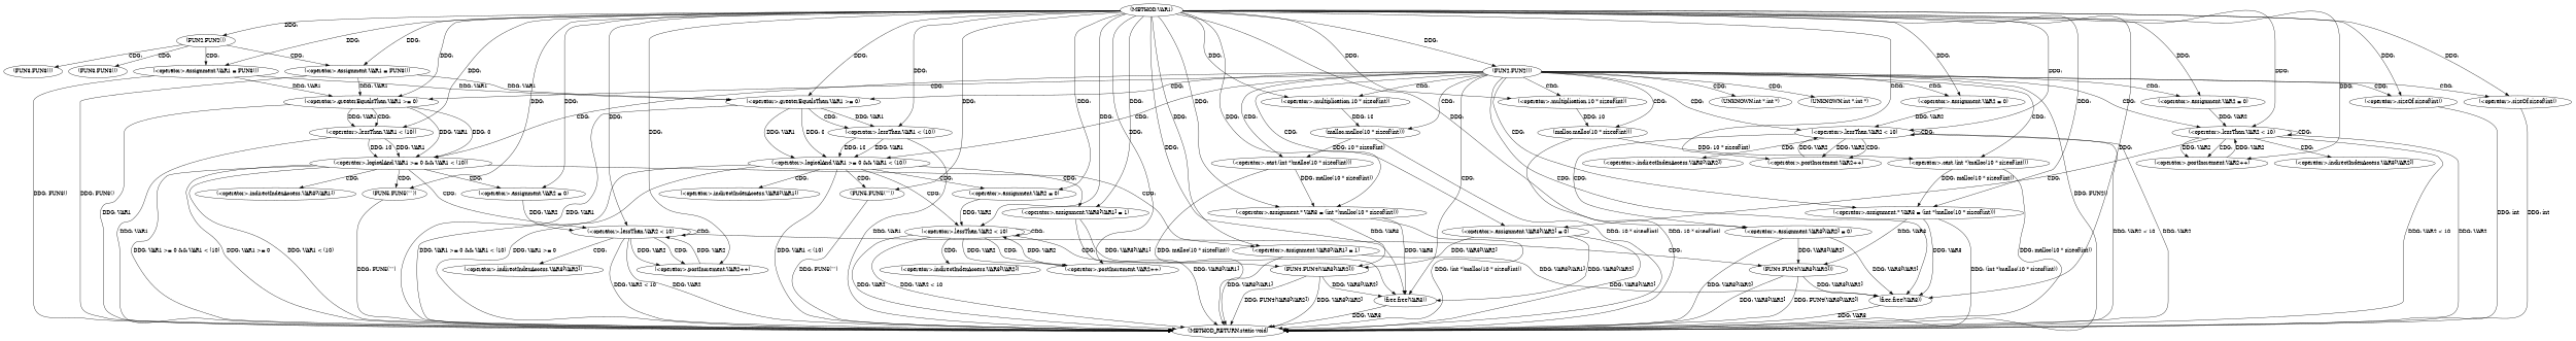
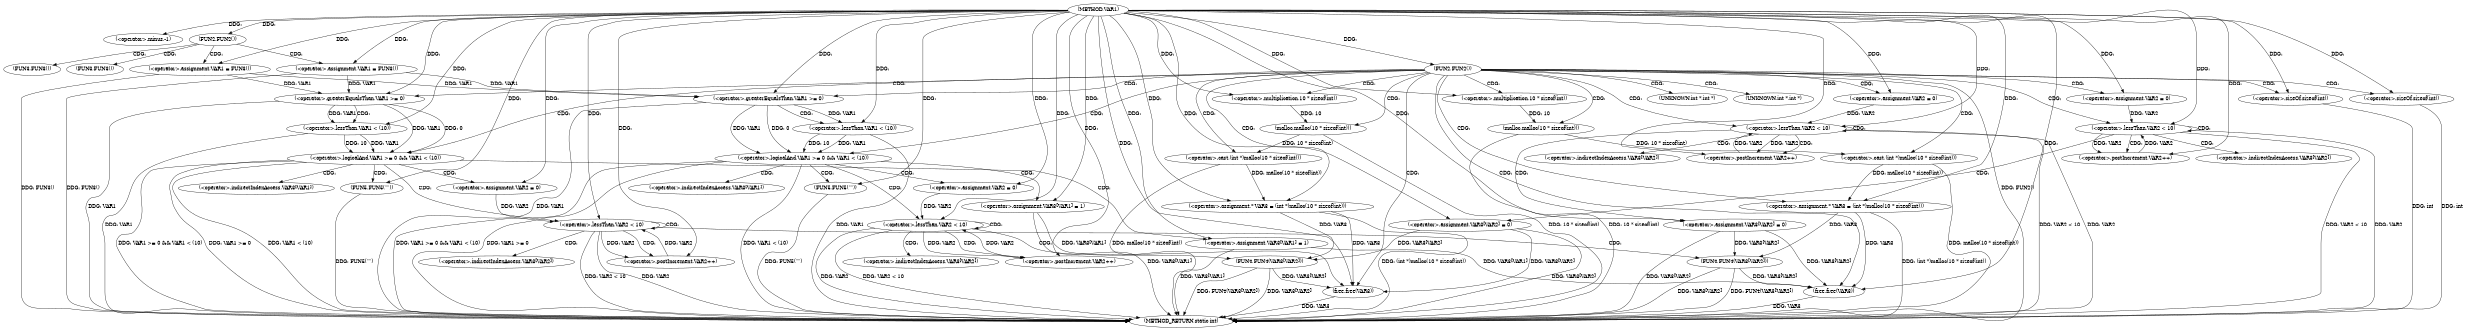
  digraph {
    n1 [label="(METHOD,VAR1)"]
+   n2 [label="(<operator>.minus,-1)"]
    n3 [label="(FUN2,FUN2())"]
    n4 [label="(<operator>.assignment,VAR1 = FUN3())"]
    n5 [label="(<operator>.assignment,VAR1 = FUN3())"]
    n6 [label="(FUN2,FUN2())"]
    n7 [label="(<operator>.assignment,* VAR3 = (int *)malloc(10 * sizeof(int)))"]
    n8 [label="(<operator>.multiplication,10 * sizeof(int))"]
    n9 [label="(<operator>.sizeOf,sizeof(int))"]
    n10 [label="(<operator>.assignment,VAR2 = 0)"]
    n11 [label="(<operator>.lessThan,VAR2 < 10)"]
    n12 [label="(<operator>.postIncrement,VAR2++)"]
    n13 [label="(<operator>.assignment,VAR3[VAR2] = 0)"]
    n14 [label="(<operator>.greaterEqualsThan,VAR1 >= 0)"]
    n15 [label="(<operator>.lessThan,VAR1 < (10))"]
    n16 [label="(<operator>.assignment,VAR3[VAR1] = 1)"]
    n17 [label="(<operator>.assignment,VAR2 = 0)"]
    n18 [label="(<operator>.lessThan,VAR2 < 10)"]
    n19 [label="(<operator>.postIncrement,VAR2++)"]
    n20 [label="(FUN5,FUN5(\"\"))"]
    n21 [label="(free,free(VAR3))"]
    n22 [label="(<operator>.assignment,* VAR3 = (int *)malloc(10 * sizeof(int)))"]
    n23 [label="(<operator>.multiplication,10 * sizeof(int))"]
    n24 [label="(<operator>.sizeOf,sizeof(int))"]
    n25 [label="(<operator>.assignment,VAR2 = 0)"]
    n26 [label="(<operator>.lessThan,VAR2 < 10)"]
    n27 [label="(<operator>.postIncrement,VAR2++)"]
    n28 [label="(<operator>.assignment,VAR3[VAR2] = 0)"]
    n29 [label="(<operator>.greaterEqualsThan,VAR1 >= 0)"]
    n30 [label="(<operator>.lessThan,VAR1 < (10))"]
    n31 [label="(<operator>.assignment,VAR3[VAR1] = 1)"]
    n32 [label="(<operator>.assignment,VAR2 = 0)"]
    n33 [label="(<operator>.lessThan,VAR2 < 10)"]
    n34 [label="(<operator>.postIncrement,VAR2++)"]
    n35 [label="(FUN5,FUN5(\"\"))"]
    n36 [label="(free,free(VAR3))"]
    n37 [label="(FUN3,FUN3())"]
    n38 [label="(FUN3,FUN3())"]
-   n39 [label="(METHOD_RETURN,static void)"]
+   n39 [label="(METHOD_RETURN,static int)"]
    n40 [label="(<operator>.cast,(int *)malloc(10 * sizeof(int)))"]
    n41 [label="(malloc,malloc(10 * sizeof(int)))"]
    n42 [label="(<operator>.logicalAnd,VAR1 >= 0 && VAR1 < (10))"]
    n43 [label="(<operator>.cast,(int *)malloc(10 * sizeof(int)))"]
    n44 [label="(malloc,malloc(10 * sizeof(int)))"]
    n45 [label="(<operator>.logicalAnd,VAR1 >= 0 && VAR1 < (10))"]
    n46 [label="(UNKNOWN,int *,int *)"]
    n47 [label="(UNKNOWN,int *,int *)"]
    n48 [label="(FUN4,FUN4(VAR3[VAR2]))"]
    n49 [label="(<operator>.indirectIndexAccess,VAR3[VAR2])"]
    n50 [label="(<operator>.indirectIndexAccess,VAR3[VAR2])"]
    n51 [label="(FUN4,FUN4(VAR3[VAR2]))"]
    n52 [label="(<operator>.indirectIndexAccess,VAR3[VAR2])"]
    n53 [label="(<operator>.indirectIndexAccess,VAR3[VAR2])"]
    n54 [label="(<operator>.indirectIndexAccess,VAR3[VAR1])"]
    n55 [label="(<operator>.indirectIndexAccess,VAR3[VAR1])"]
+   n1 -> n2 [label="DDG: "]
    n1 -> n3 [label="DDG: "]
    n1 -> n4 [label="DDG: "]
    n1 -> n5 [label="DDG: "]
    n1 -> n6 [label="DDG: "]
    n1 -> n7 [label="DDG: "]
    n1 -> n8 [label="DDG: "]
    n1 -> n9 [label="DDG: "]
    n1 -> n10 [label="DDG: "]
    n1 -> n11 [label="DDG: "]
    n1 -> n12 [label="DDG: "]
    n1 -> n13 [label="DDG: "]
    n1 -> n14 [label="DDG: "]
    n1 -> n15 [label="DDG: "]
    n1 -> n16 [label="DDG: "]
    n1 -> n17 [label="DDG: "]
    n1 -> n18 [label="DDG: "]
    n1 -> n19 [label="DDG: "]
    n1 -> n20 [label="DDG: "]
    n1 -> n21 [label="DDG: "]
    n1 -> n22 [label="DDG: "]
    n1 -> n23 [label="DDG: "]
    n1 -> n24 [label="DDG: "]
    n1 -> n25 [label="DDG: "]
    n1 -> n26 [label="DDG: "]
    n1 -> n27 [label="DDG: "]
    n1 -> n28 [label="DDG: "]
    n1 -> n29 [label="DDG: "]
    n1 -> n30 [label="DDG: "]
    n1 -> n31 [label="DDG: "]
    n1 -> n32 [label="DDG: "]
    n1 -> n33 [label="DDG: "]
    n1 -> n34 [label="DDG: "]
    n1 -> n35 [label="DDG: "]
    n1 -> n36 [label="DDG: "]
    n3 -> n4 [label="CDG: "]
    n3 -> n5 [label="CDG: "]
    n3 -> n37 [label="CDG: "]
    n3 -> n38 [label="CDG: "]
    n4 -> n14 [label="DDG: VAR1"]
    n4 -> n29 [label="DDG: VAR1"]
    n4 -> n39 [label="DDG: FUN3()"]
    n5 -> n14 [label="DDG: VAR1"]
    n5 -> n29 [label="DDG: VAR1"]
    n5 -> n39 [label="DDG: FUN3()"]
    n6 -> n7 [label="CDG: "]
    n6 -> n8 [label="CDG: "]
    n6 -> n9 [label="CDG: "]
    n6 -> n10 [label="CDG: "]
    n6 -> n11 [label="CDG: "]
    n6 -> n14 [label="CDG: "]
    n6 -> n21 [label="CDG: "]
    n6 -> n22 [label="CDG: "]
    n6 -> n23 [label="CDG: "]
    n6 -> n24 [label="CDG: "]
    n6 -> n25 [label="CDG: "]
    n6 -> n26 [label="CDG: "]
    n6 -> n29 [label="CDG: "]
    n6 -> n36 [label="CDG: "]
    n6 -> n39 [label="DDG: FUN2()"]
    n6 -> n40 [label="CDG: "]
    n6 -> n41 [label="CDG: "]
    n6 -> n42 [label="CDG: "]
    n6 -> n43 [label="CDG: "]
    n6 -> n44 [label="CDG: "]
    n6 -> n45 [label="CDG: "]
    n6 -> n46 [label="CDG: "]
    n6 -> n47 [label="CDG: "]
    n7 -> n21 [label="DDG: VAR3"]
    n7 -> n39 [label="DDG: (int *)malloc(10 * sizeof(int))"]
    n7 -> n48 [label="DDG: VAR3"]
    n8 -> n41 [label="DDG: 10"]
    n9 -> n39 [label="DDG: int"]
    n10 -> n11 [label="DDG: VAR2"]
    n11 -> n11 [label="CDG: "]
    n11 -> n12 [label="DDG: VAR2"]
    n11 -> n12 [label="CDG: "]
    n11 -> n13 [label="CDG: "]
    n11 -> n39 [label="DDG: VAR2"]
    n11 -> n39 [label="DDG: VAR2 < 10"]
    n11 -> n49 [label="CDG: "]
    n12 -> n11 [label="DDG: VAR2"]
    n13 -> n21 [label="DDG: VAR3[VAR2]"]
    n13 -> n39 [label="DDG: VAR3[VAR2]"]
    n13 -> n48 [label="DDG: VAR3[VAR2]"]
    n14 -> n15 [label="DDG: VAR1"]
    n14 -> n15 [label="CDG: "]
    n14 -> n39 [label="DDG: VAR1"]
    n14 -> n42 [label="DDG: VAR1"]
    n14 -> n42 [label="DDG: 0"]
    n15 -> n39 [label="DDG: VAR1"]
    n15 -> n42 [label="DDG: VAR1"]
    n15 -> n42 [label="DDG: 10"]
    n16 -> n21 [label="DDG: VAR3[VAR1]"]
    n16 -> n39 [label="DDG: VAR3[VAR1]"]
    n17 -> n18 [label="DDG: VAR2"]
    n18 -> n18 [label="CDG: "]
    n18 -> n19 [label="DDG: VAR2"]
    n18 -> n19 [label="CDG: "]
    n18 -> n39 [label="DDG: VAR2 < 10"]
    n18 -> n39 [label="DDG: VAR2"]
    n18 -> n48 [label="CDG: "]
    n18 -> n50 [label="CDG: "]
    n19 -> n18 [label="DDG: VAR2"]
    n20 -> n39 [label="DDG: FUN5(\"\")"]
    n21 -> n39 [label="DDG: VAR3"]
    n22 -> n36 [label="DDG: VAR3"]
    n22 -> n39 [label="DDG: (int *)malloc(10 * sizeof(int))"]
    n22 -> n51 [label="DDG: VAR3"]
    n23 -> n44 [label="DDG: 10"]
    n24 -> n39 [label="DDG: int"]
    n25 -> n26 [label="DDG: VAR2"]
    n26 -> n26 [label="CDG: "]
    n26 -> n27 [label="DDG: VAR2"]
    n26 -> n27 [label="CDG: "]
    n26 -> n28 [label="CDG: "]
    n26 -> n39 [label="DDG: VAR2"]
    n26 -> n39 [label="DDG: VAR2 < 10"]
    n26 -> n52 [label="CDG: "]
    n27 -> n26 [label="DDG: VAR2"]
    n28 -> n36 [label="DDG: VAR3[VAR2]"]
    n28 -> n39 [label="DDG: VAR3[VAR2]"]
    n28 -> n51 [label="DDG: VAR3[VAR2]"]
    n29 -> n30 [label="DDG: VAR1"]
    n29 -> n30 [label="CDG: "]
    n29 -> n39 [label="DDG: VAR1"]
    n29 -> n45 [label="DDG: VAR1"]
    n29 -> n45 [label="DDG: 0"]
    n30 -> n39 [label="DDG: VAR1"]
    n30 -> n45 [label="DDG: VAR1"]
    n30 -> n45 [label="DDG: 10"]
    n31 -> n36 [label="DDG: VAR3[VAR1]"]
    n31 -> n39 [label="DDG: VAR3[VAR1]"]
    n32 -> n33 [label="DDG: VAR2"]
    n33 -> n33 [label="CDG: "]
    n33 -> n34 [label="DDG: VAR2"]
    n33 -> n34 [label="CDG: "]
    n33 -> n39 [label="DDG: VAR2 < 10"]
    n33 -> n39 [label="DDG: VAR2"]
    n33 -> n51 [label="CDG: "]
    n33 -> n53 [label="CDG: "]
    n34 -> n33 [label="DDG: VAR2"]
    n35 -> n39 [label="DDG: FUN5(\"\")"]
    n36 -> n39 [label="DDG: VAR3"]
    n40 -> n7 [label="DDG: malloc(10 * sizeof(int))"]
    n40 -> n39 [label="DDG: malloc(10 * sizeof(int))"]
    n41 -> n39 [label="DDG: 10 * sizeof(int)"]
    n41 -> n40 [label="DDG: 10 * sizeof(int)"]
    n42 -> n16 [label="CDG: "]
    n42 -> n17 [label="CDG: "]
    n42 -> n18 [label="CDG: "]
    n42 -> n20 [label="CDG: "]
    n42 -> n39 [label="DDG: VAR1 >= 0 && VAR1 < (10)"]
    n42 -> n39 [label="DDG: VAR1 < (10)"]
    n42 -> n39 [label="DDG: VAR1 >= 0"]
    n42 -> n54 [label="CDG: "]
    n43 -> n22 [label="DDG: malloc(10 * sizeof(int))"]
    n43 -> n39 [label="DDG: malloc(10 * sizeof(int))"]
    n44 -> n39 [label="DDG: 10 * sizeof(int)"]
    n44 -> n43 [label="DDG: 10 * sizeof(int)"]
    n45 -> n31 [label="CDG: "]
    n45 -> n32 [label="CDG: "]
    n45 -> n33 [label="CDG: "]
    n45 -> n35 [label="CDG: "]
    n45 -> n39 [label="DDG: VAR1 < (10)"]
    n45 -> n39 [label="DDG: VAR1 >= 0 && VAR1 < (10)"]
    n45 -> n39 [label="DDG: VAR1 >= 0"]
    n45 -> n55 [label="CDG: "]
    n48 -> n21 [label="DDG: VAR3[VAR2]"]
    n48 -> n39 [label="DDG: FUN4(VAR3[VAR2])"]
    n48 -> n39 [label="DDG: VAR3[VAR2]"]
    n51 -> n36 [label="DDG: VAR3[VAR2]"]
    n51 -> n39 [label="DDG: VAR3[VAR2]"]
    n51 -> n39 [label="DDG: FUN4(VAR3[VAR2])"]
  }
